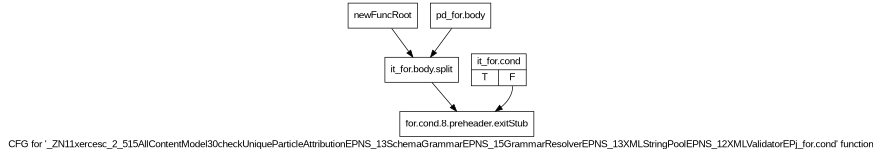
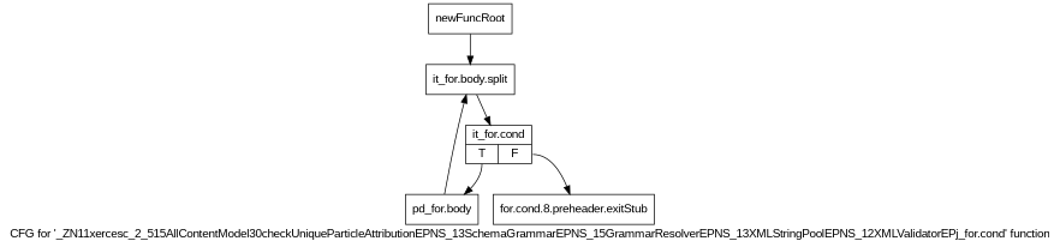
  digraph {
    fontname="Liberation Sans"
    label="CFG for '_ZN11xercesc_2_515AllContentModel30checkUniqueParticleAttributionEPNS_13SchemaGrammarEPNS_15GrammarResolverEPNS_13XMLStringPoolEPNS_12XMLValidatorEPj_for.cond' function"
    node [fontname="Liberation Sans" shape=record]
    edge [fontname="Liberation Sans"]
    n1 [label="{newFuncRoot}"]
    n2 [label="{it_for.body.split}"]
    n3 [label="{it_for.cond|{<s0>T|<s1>F}}"]
    n4 [label="{for.cond.8.preheader.exitStub}"]
    n5 [label="{pd_for.body}"]
    n1 -> n2
-   n2 -> n4
+   n2 -> n3
    n3 -> n4 [tailport=s1]
+   n3 -> n5 [tailport=s0]
    n5 -> n2
  }
